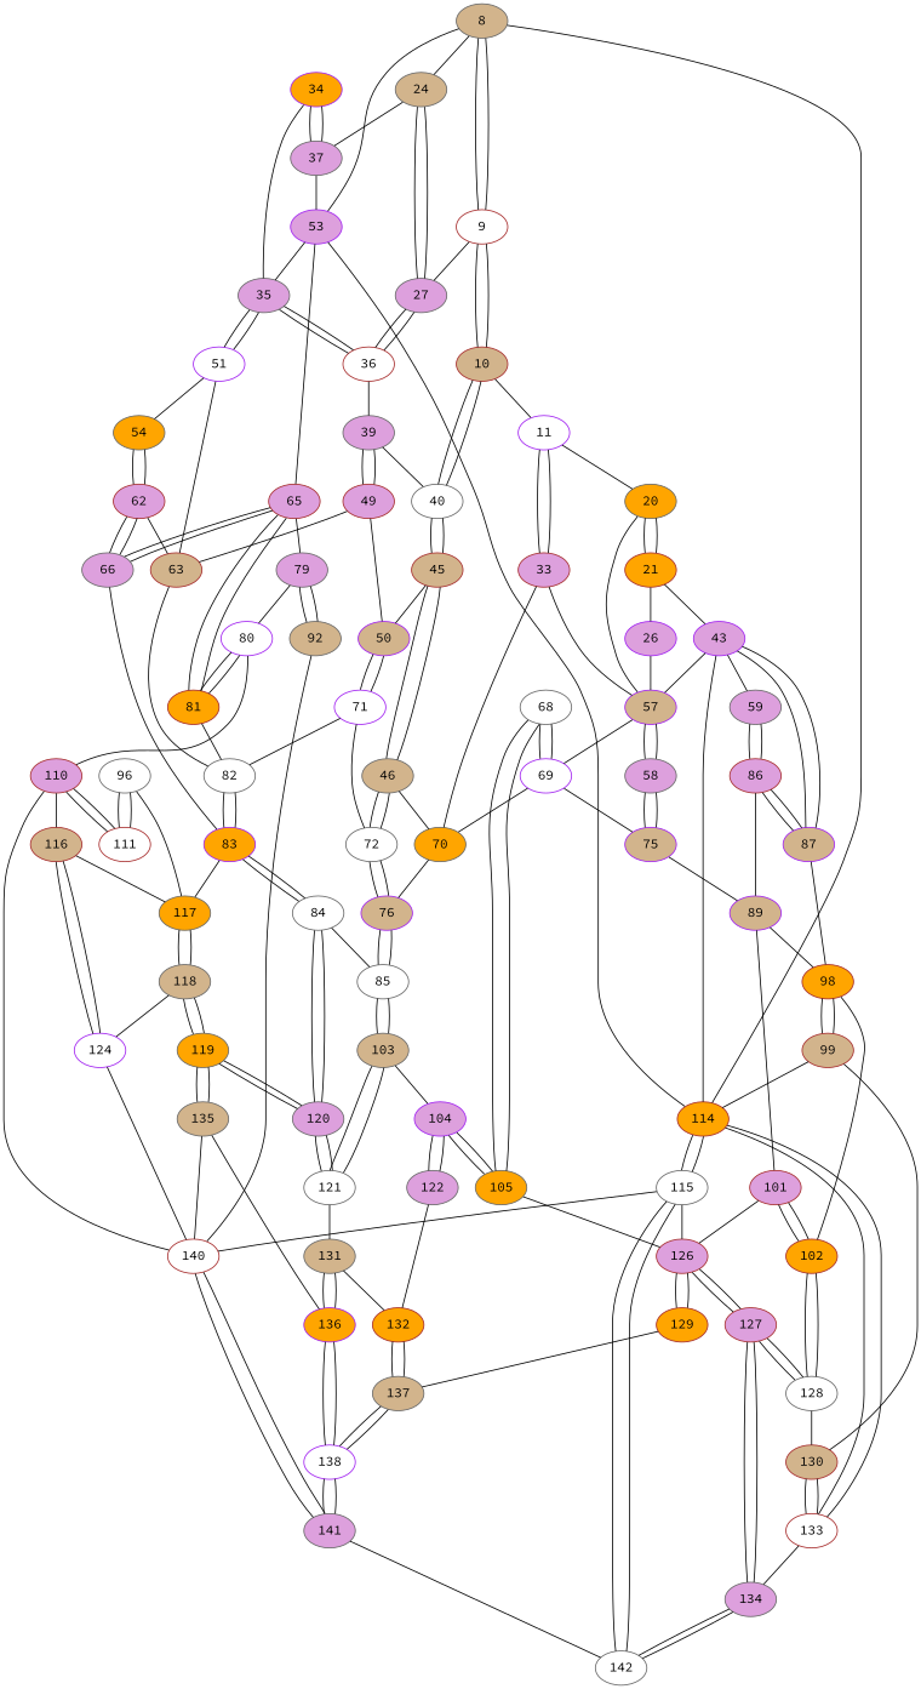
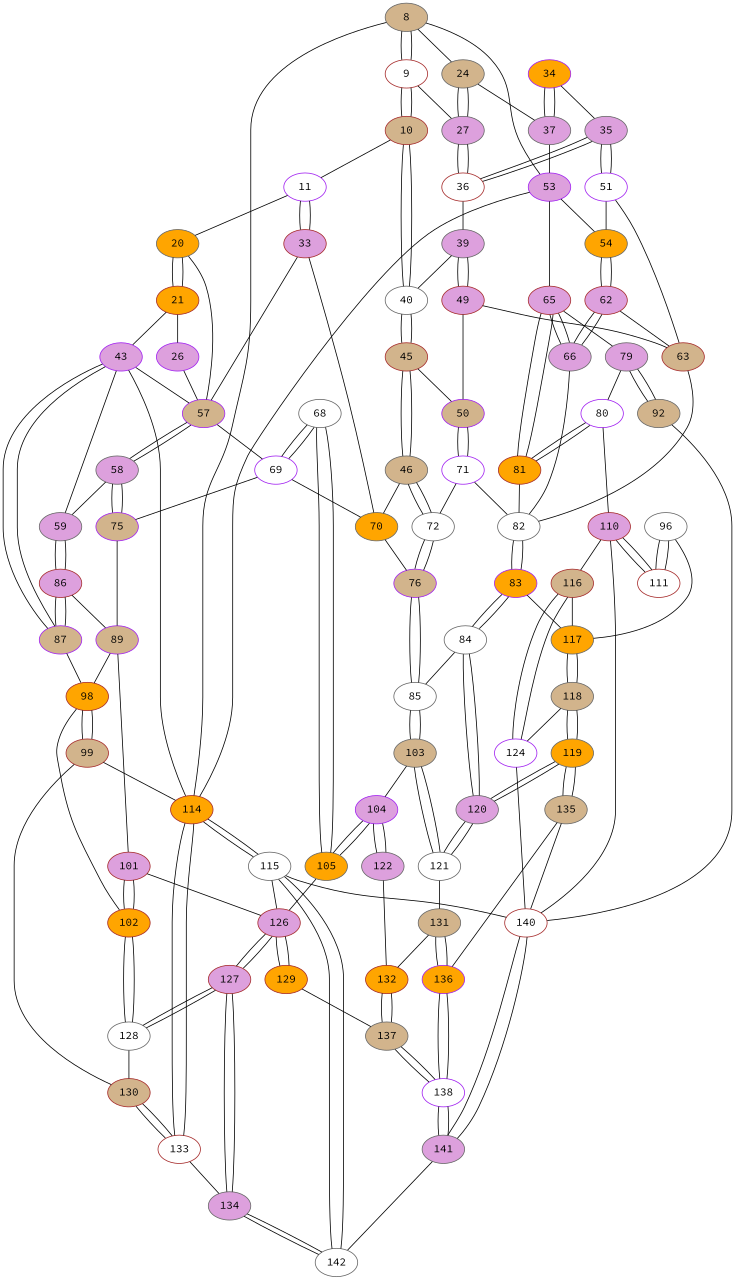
  graph {
    fontname="Source Code Pro"
    node [color=gray40 fillcolor=plum fontname="Source Code Pro" style=filled]
    edge [fontname="Source Code Pro"]
    8 [fillcolor=tan super="+7"]
    9 [color=brown fillcolor=white]
    24 [fillcolor=tan]
    53 [color=purple super="+38+15+13"]
    114 [color=brown fillcolor=orange super="+100+44+41+3"]
    10 [color=brown fillcolor=tan]
    27
    37 [super="+22+23"]
    54 [fillcolor=orange]
    65 [color=brown super="+64+61"]
    115 [fillcolor=white super="+90"]
    133 [color=brown fillcolor=white]
    11 [color=purple fillcolor=white]
    40 [fillcolor=white]
    36 [color=brown fillcolor=white]
    20 [fillcolor=orange super="+12"]
    33 [color=brown]
    45 [color=brown fillcolor=tan]
    21 [color=brown fillcolor=orange super="+17"]
    57 [color=purple fillcolor=tan super="+30+29+28+31"]
    70 [fillcolor=orange super="+47+48"]
    26 [color=purple super="+25"]
    43 [color=purple super="+42+32+18+19+4"]
    58
    69 [color=purple fillcolor=white super="+67"]
    59
    87 [color=purple fillcolor=tan]
    39
    76 [color=purple fillcolor=tan]
    34 [color=purple fillcolor=orange]
    35
    51 [color=purple fillcolor=white]
    63 [color=brown fillcolor=tan super="+52"]
    49 [color=brown]
    50 [color=purple fillcolor=tan]
    46 [fillcolor=tan]
    86 [color=brown]
    98 [color=brown fillcolor=orange super="+93"]
    72 [fillcolor=white]
    71 [color=purple fillcolor=white]
    82 [fillcolor=white super="+74"]
    62 [color=brown]
    66
    79 [super="+78"]
    81 [color=brown fillcolor=orange]
    75 [color=purple fillcolor=tan]
    89 [color=purple fillcolor=tan super="+88"]
    83 [color=purple fillcolor=orange]
    80 [color=purple fillcolor=white]
    92 [fillcolor=tan]
    68 [fillcolor=white]
    105 [fillcolor=orange]
    126 [color=brown super="+113+123"]
    85 [fillcolor=white]
    101 [color=brown]
    103 [fillcolor=tan]
    110 [color=brown super="+108"]
    140 [color=brown fillcolor=white super="+139"]
    111 [color=brown fillcolor=white super="+109+95"]
    116 [color=brown fillcolor=tan]
    84 [fillcolor=white]
    117 [fillcolor=orange super="+97"]
    120
    118 [fillcolor=tan]
    121 [fillcolor=white]
    104 [color=purple]
    99 [color=brown fillcolor=tan]
    102 [color=brown fillcolor=orange]
    141
    96 [fillcolor=white]
    130 [color=brown fillcolor=tan]
    128 [fillcolor=white]
    127 [color=brown]
    129 [color=brown fillcolor=orange]
    122
    131 [fillcolor=tan]
    132 [color=brown fillcolor=orange]
    124 [color=purple fillcolor=white]
    142 [fillcolor=white]
    134
    119 [fillcolor=orange]
    135 [fillcolor=tan]
    136 [color=purple fillcolor=orange]
    137 [fillcolor=tan]
    138 [color=purple fillcolor=white]
    8 -- 9
    8 -- 9
    8 -- 24
    8 -- 53
    8 -- 114
    9 -- 10
    9 -- 10
    9 -- 27
    24 -- 27
    24 -- 27
    24 -- 37
    53 -- 114
-   53 -- 35
+   53 -- 54
    53 -- 65 [weight=2]
    114 -- 115 [weight=3]
    114 -- 115
    114 -- 133
    114 -- 133
    10 -- 11
    10 -- 40
    10 -- 40
    27 -- 36
    27 -- 36
    37 -- 53 [weight=2]
    54 -- 62
    54 -- 62
    65 -- 66
    65 -- 66
    65 -- 79 [weight=2]
    65 -- 81
    65 -- 81
    115 -- 126
    115 -- 140 [weight=2]
    115 -- 142
    115 -- 142
    133 -- 134
    11 -- 20
    11 -- 33
    11 -- 33
    40 -- 45
    40 -- 45
    36 -- 39
    20 -- 21 [weight=2]
    20 -- 21
    20 -- 57
    33 -- 57
    33 -- 70
    45 -- 50
    45 -- 46
    45 -- 46
    21 -- 26 [weight=2]
    21 -- 43 [weight=2]
    57 -- 58
    57 -- 58
    57 -- 69
    70 -- 76
    26 -- 57 [weight=2]
    43 -- 114 [weight=3]
    43 -- 57
    43 -- 59
    43 -- 87
    43 -- 87
+   58 -- 59
    58 -- 75
    58 -- 75
    69 -- 70 [weight=2]
    69 -- 75
    59 -- 86
    59 -- 86
    87 -- 98
    39 -- 40
    39 -- 49
    39 -- 49
    76 -- 85
    76 -- 85
    34 -- 37 [weight=2]
    34 -- 37
    34 -- 35
    35 -- 36
    35 -- 36
    35 -- 51
    35 -- 51
    51 -- 54
    51 -- 63
    63 -- 82
    49 -- 63
    49 -- 50
    50 -- 71
    50 -- 71
    46 -- 70
    46 -- 72
    46 -- 72
    86 -- 87
    86 -- 87
    86 -- 89
    98 -- 99
    98 -- 99
    98 -- 102
    72 -- 76
    72 -- 76
    71 -- 72
    71 -- 82
    82 -- 83
    82 -- 83
    62 -- 63
    62 -- 66
    62 -- 66
-   66 -- 83
+   66 -- 82
    79 -- 80
    79 -- 92 [weight=2]
    79 -- 92
    81 -- 82
    75 -- 89
    89 -- 98
    89 -- 101
    83 -- 84
    83 -- 84
    83 -- 117
    80 -- 81
    80 -- 81
    80 -- 110
    92 -- 140
    68 -- 69 [weight=2]
    68 -- 69
    68 -- 105
    68 -- 105
    105 -- 126
    126 -- 127
    126 -- 127
    126 -- 129 [weight=2]
    126 -- 129
    85 -- 103
    85 -- 103
    101 -- 126
    101 -- 102
    101 -- 102
    103 -- 121
    103 -- 121
    103 -- 104
    110 -- 140
    110 -- 111 [weight=2]
    110 -- 111
    110 -- 116
    140 -- 141
    140 -- 141
    116 -- 117
    116 -- 124
    116 -- 124
    84 -- 85
    84 -- 120
    84 -- 120
    117 -- 118
    117 -- 118
    120 -- 121
    120 -- 121
    118 -- 124
    118 -- 119
    118 -- 119
    121 -- 131
    104 -- 105
    104 -- 105
    104 -- 122
    104 -- 122
    99 -- 114
    99 -- 130
    102 -- 128
    102 -- 128
    141 -- 142
    96 -- 111 [weight=2]
    96 -- 111
    96 -- 117
    130 -- 133
    130 -- 133
    128 -- 130
    127 -- 128
    127 -- 128
    127 -- 134
    127 -- 134
    129 -- 137
    122 -- 132
    131 -- 132
    131 -- 136
    131 -- 136
    132 -- 137
    132 -- 137
    124 -- 140
    134 -- 142
    134 -- 142
    119 -- 120
    119 -- 120
    119 -- 135
    119 -- 135
    135 -- 140
    135 -- 136
    136 -- 138
    136 -- 138
    137 -- 138
    137 -- 138
    138 -- 141
    138 -- 141
  }
